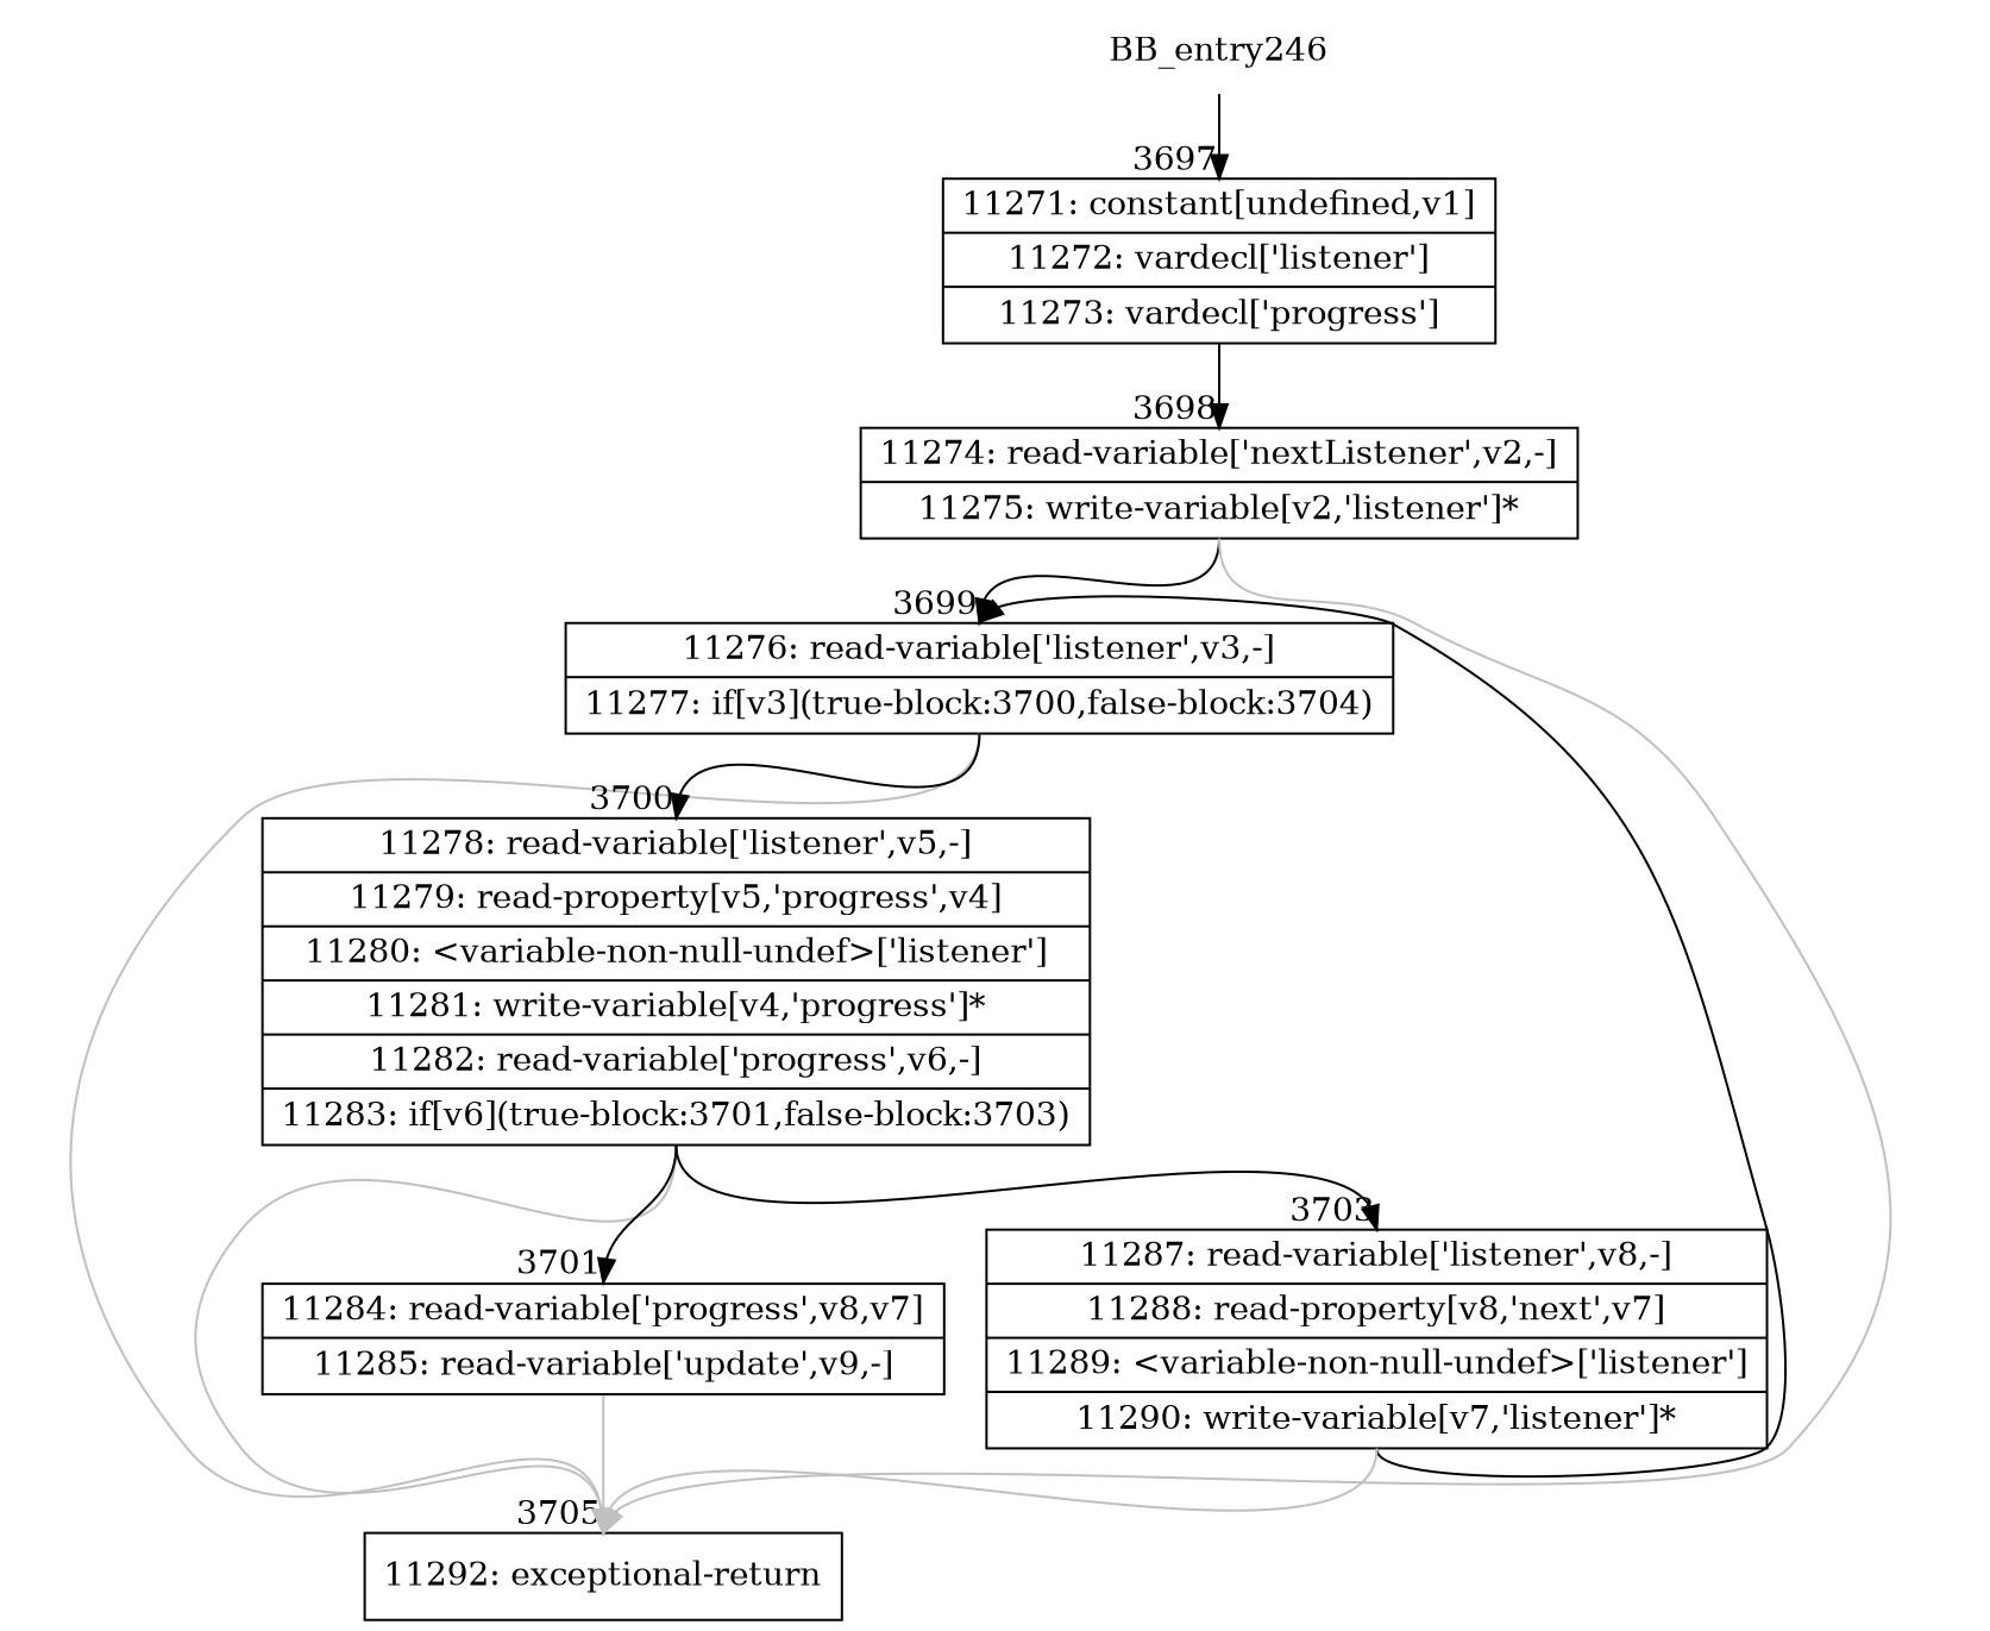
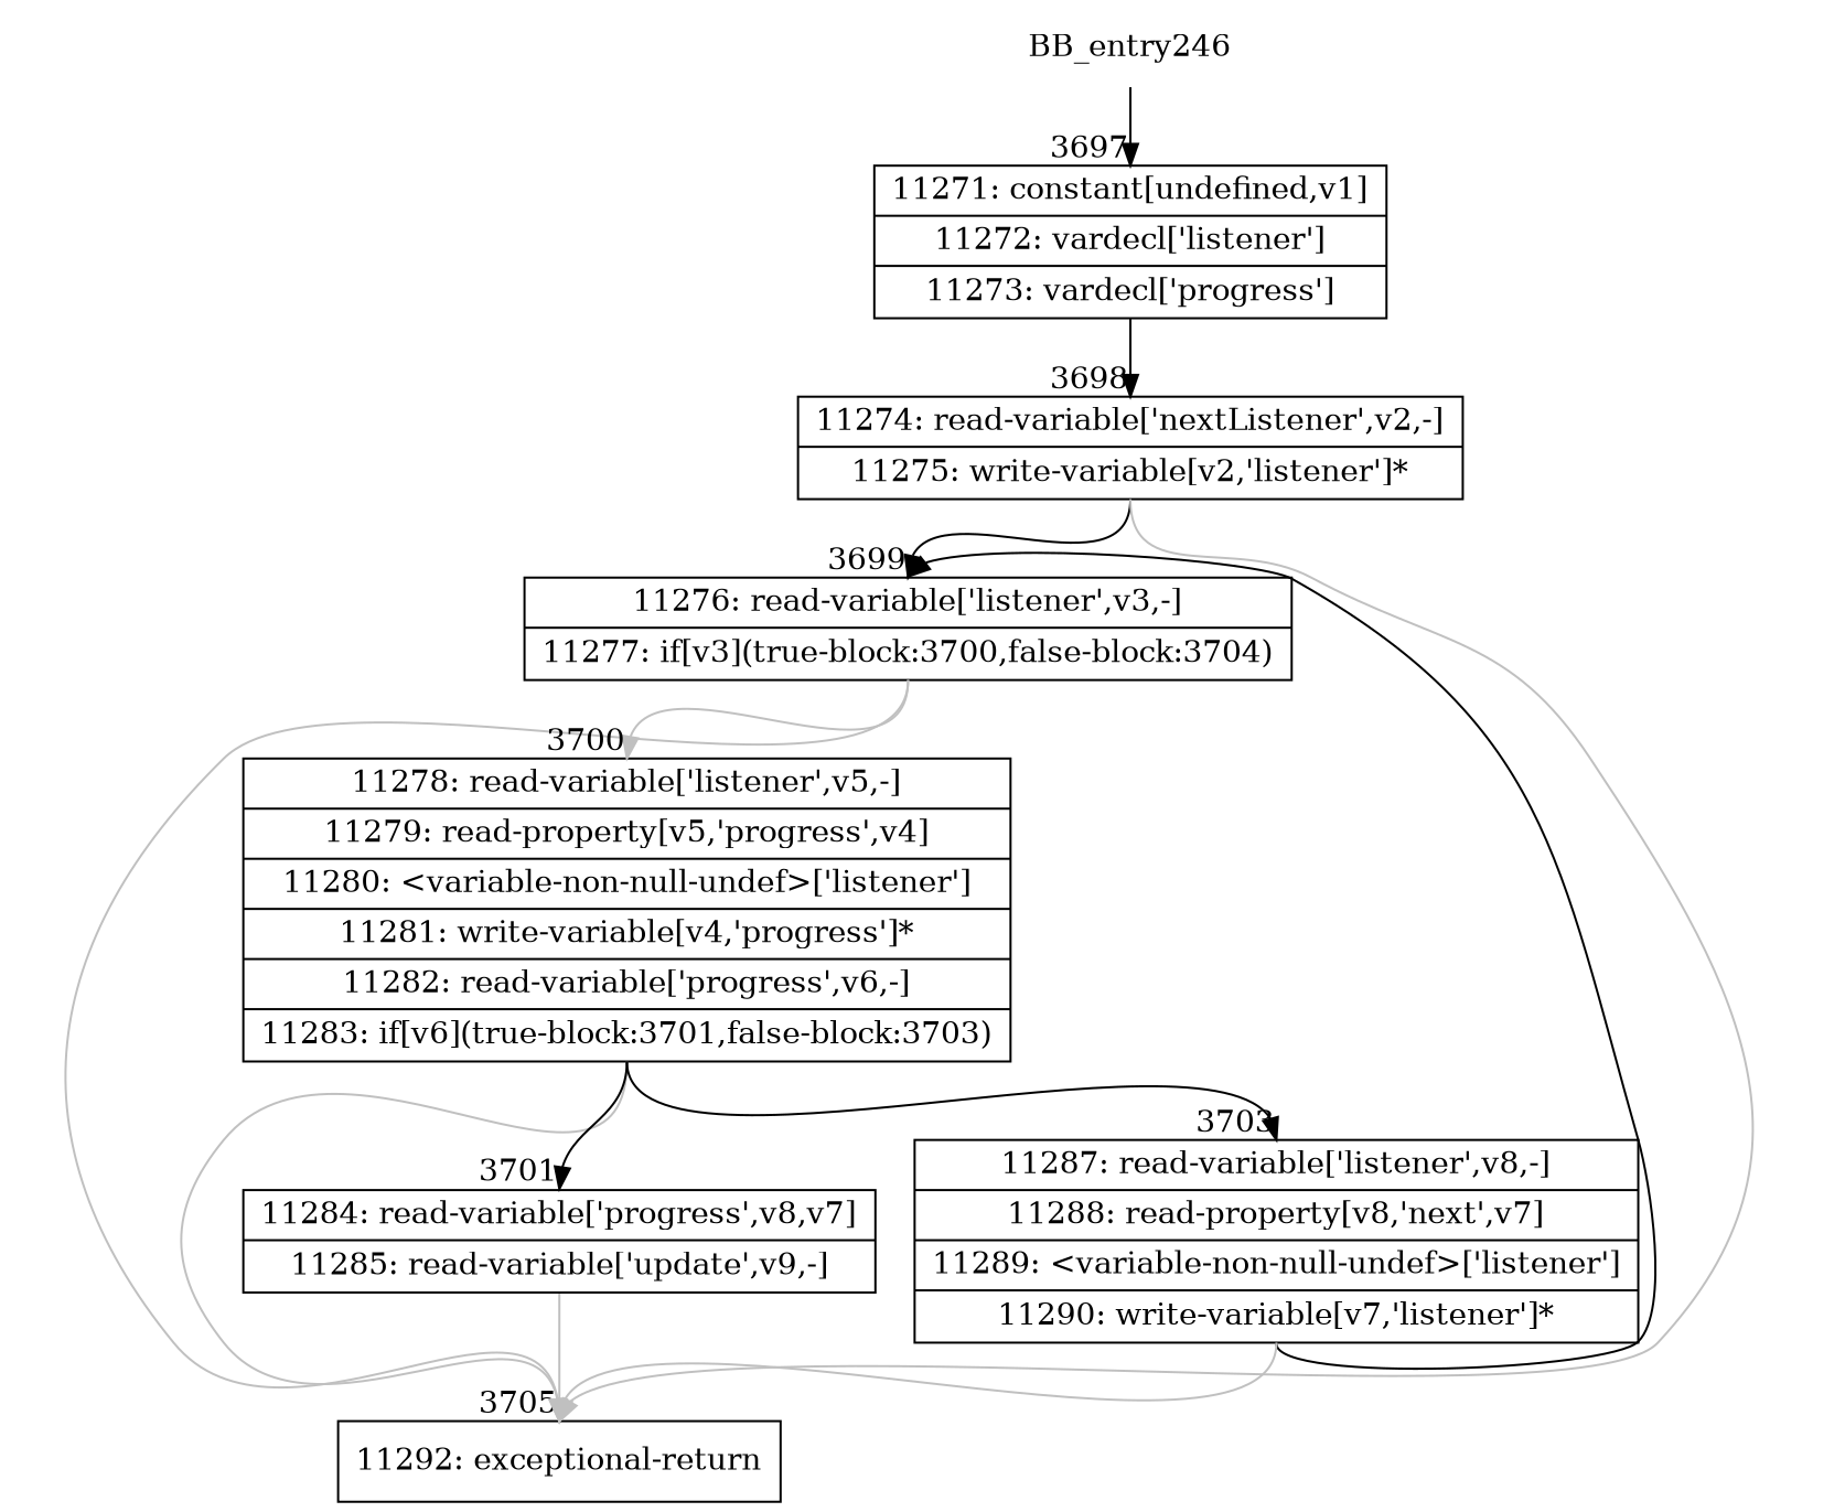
  digraph {
    rankdir=TD
    node [shape=record]
    edge [headport=n tailport=s]
    BB_entry246 [shape=none]
    n2 [label="{11271: constant[undefined,v1]|11272: vardecl['listener']|11273: vardecl['progress']}"]
    n3 [label="{11274: read-variable['nextListener',v2,-]|11275: write-variable[v2,'listener']*}"]
    n4 [label="{11276: read-variable['listener',v3,-]|11277: if[v3](true-block:3700,false-block:3704)}"]
    n5 [label="{11292: exceptional-return}"]
    n6 [label="{11278: read-variable['listener',v5,-]|11279: read-property[v5,'progress',v4]|11280: \<variable-non-null-undef\>['listener']|11281: write-variable[v4,'progress']*|11282: read-variable['progress',v6,-]|11283: if[v6](true-block:3701,false-block:3703)}"]
    n7 [label="{11287: read-variable['listener',v8,-]|11288: read-property[v8,'next',v7]|11289: \<variable-non-null-undef\>['listener']|11290: write-variable[v7,'listener']*}"]
    n8 [label="{11284: read-variable['progress',v8,v7]|11285: read-variable['update',v9,-]}"]
    BB_entry246 -> n2 [headlabel="    3697"]
    n2 -> n3 [headlabel="      3698"]
    n3 -> n4 [headlabel="      3699"]
    n3 -> n5 [color=gray headlabel="      3705"]
    n4 -> n5 [color=gray]
-   n4 -> n6 [headlabel="      3700"]
+   n4 -> n6 [headlabel="      3700" color=gray]
    n6 -> n5 [color=gray]
    n6 -> n7 [headlabel="      3703"]
    n6 -> n8 [headlabel="      3701"]
    n7 -> n4
    n7 -> n5 [color=gray]
    n8 -> n5 [color=gray]
  }
